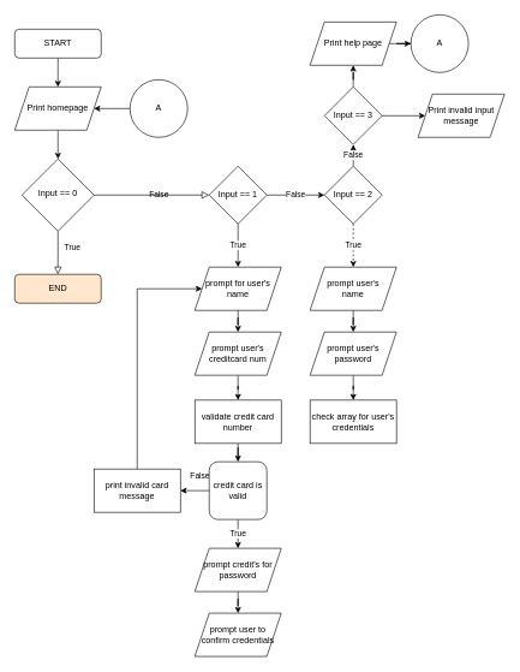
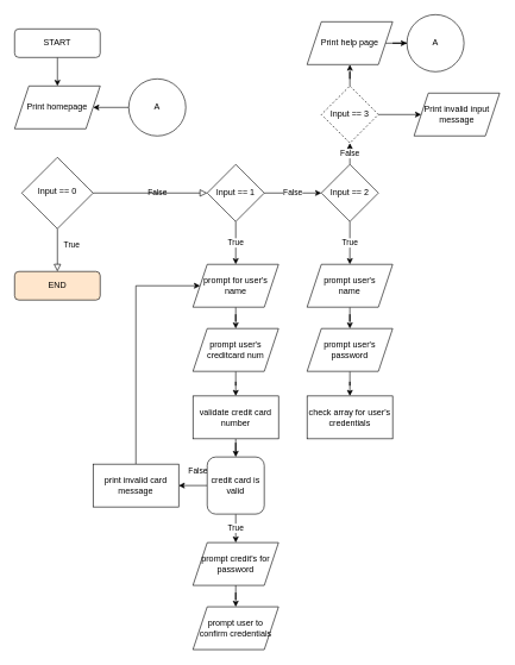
  <mxCell id="0" />
  <mxCell id="1" parent="0" />
  <mxCell id="2" value="" style="edgeStyle=orthogonalEdgeStyle;rounded=0;orthogonalLoop=1;jettySize=auto;html=1;" edge="1" parent="1" source="3" target="20"><mxGeometry relative="1" as="geometry" /></mxCell>
  <mxCell id="3" value="START" style="rounded=1;whiteSpace=wrap;html=1;fontSize=12;glass=0;strokeWidth=1;shadow=0;" parent="1" vertex="1"><mxGeometry x="20" y="40" width="120" height="40" as="geometry" /></mxCell>
  <mxCell id="4" value="True" style="rounded=0;html=1;jettySize=auto;orthogonalLoop=1;fontSize=11;endArrow=block;endFill=0;endSize=8;strokeWidth=1;shadow=0;labelBackgroundColor=none;edgeStyle=orthogonalEdgeStyle;entryX=0.5;entryY=0;entryDx=0;entryDy=0;" parent="1" source="40" target="6" edge="1"><mxGeometry x="-0.249" y="20" relative="1" as="geometry"><mxPoint as="offset" /><mxPoint x="160" y="270" as="sourcePoint" /><mxPoint x="160" y="290" as="targetPoint" /></mxGeometry></mxCell>
  <mxCell id="5" value="False" style="edgeStyle=orthogonalEdgeStyle;rounded=0;html=1;jettySize=auto;orthogonalLoop=1;fontSize=11;endArrow=block;endFill=0;endSize=8;strokeWidth=1;shadow=0;labelBackgroundColor=none;entryX=0;entryY=0.5;entryDx=0;entryDy=0;" parent="1" source="40" target="12" edge="1"><mxGeometry x="-0.005" y="-10" relative="1" as="geometry"><mxPoint x="10" y="-10" as="offset" /><mxPoint x="310" y="220" as="targetPoint" /></mxGeometry></mxCell>
  <mxCell id="6" value="END" style="rounded=1;whiteSpace=wrap;html=1;fontSize=12;glass=0;strokeWidth=1;shadow=0;fillColor=#ffe6cc;" parent="1" vertex="1"><mxGeometry x="20" y="380" width="120" height="40" as="geometry" /></mxCell>
  <mxCell id="7" value="False" style="edgeStyle=orthogonalEdgeStyle;rounded=0;orthogonalLoop=1;jettySize=auto;html=1;" edge="1" parent="1" source="9" target="15"><mxGeometry relative="1" as="geometry" /></mxCell>
- <mxCell id="8" value="True" style="edgeStyle=orthogonalEdgeStyle;rounded=0;orthogonalLoop=1;jettySize=auto;html=1;dashed=1;" edge="1" parent="1" source="9" target="26"><mxGeometry relative="1" as="geometry" /></mxCell>
+ <mxCell id="8" value="True" style="edgeStyle=orthogonalEdgeStyle;rounded=0;orthogonalLoop=1;jettySize=auto;html=1;" edge="1" parent="1" source="9" target="26"><mxGeometry relative="1" as="geometry" /></mxCell>
  <mxCell id="9" value="Input == 2" style="rhombus;whiteSpace=wrap;html=1;" vertex="1" parent="1"><mxGeometry x="450" y="230" width="80" height="80" as="geometry" /></mxCell>
  <mxCell id="10" value="False" style="edgeStyle=orthogonalEdgeStyle;rounded=0;orthogonalLoop=1;jettySize=auto;html=1;" edge="1" parent="1" source="12" target="9"><mxGeometry relative="1" as="geometry" /></mxCell>
  <mxCell id="11" value="True" style="edgeStyle=orthogonalEdgeStyle;rounded=0;orthogonalLoop=1;jettySize=auto;html=1;" edge="1" parent="1" source="12" target="24"><mxGeometry relative="1" as="geometry" /></mxCell>
  <mxCell id="12" value="Input == 1" style="rhombus;whiteSpace=wrap;html=1;" vertex="1" parent="1"><mxGeometry x="290" y="230" width="80" height="80" as="geometry" /></mxCell>
  <mxCell id="13" value="" style="edgeStyle=orthogonalEdgeStyle;rounded=0;orthogonalLoop=1;jettySize=auto;html=1;" edge="1" parent="1" source="15" target="22"><mxGeometry relative="1" as="geometry" /></mxCell>
  <mxCell id="14" value="" style="edgeStyle=orthogonalEdgeStyle;rounded=0;orthogonalLoop=1;jettySize=auto;html=1;" edge="1" parent="1" source="15" target="27"><mxGeometry relative="1" as="geometry" /></mxCell>
- <mxCell id="15" value="Input == 3" style="rhombus;whiteSpace=wrap;html=1;" vertex="1" parent="1"><mxGeometry x="450" y="120" width="80" height="80" as="geometry" /></mxCell>
+ <mxCell id="15" value="Input == 3" style="rhombus;whiteSpace=wrap;html=1;dashed=1;" vertex="1" parent="1"><mxGeometry x="450" y="120" width="80" height="80" as="geometry" /></mxCell>
  <mxCell id="16" value="A" style="ellipse;whiteSpace=wrap;html=1;" vertex="1" parent="1"><mxGeometry x="570" y="20" width="80" height="80" as="geometry" /></mxCell>
  <mxCell id="17" value="" style="edgeStyle=orthogonalEdgeStyle;rounded=0;orthogonalLoop=1;jettySize=auto;html=1;" edge="1" parent="1" source="18" target="20"><mxGeometry relative="1" as="geometry" /></mxCell>
  <mxCell id="18" value="A" style="ellipse;whiteSpace=wrap;html=1;aspect=fixed;" vertex="1" parent="1"><mxGeometry x="180" y="110" width="80" height="80" as="geometry" /></mxCell>
- <mxCell id="19" value="" style="edgeStyle=orthogonalEdgeStyle;rounded=0;orthogonalLoop=1;jettySize=auto;html=1;" edge="1" parent="1" source="20" target="40"><mxGeometry relative="1" as="geometry" /></mxCell>
  <mxCell id="20" value="Print homepage" style="shape=parallelogram;perimeter=parallelogramPerimeter;whiteSpace=wrap;html=1;fixedSize=1;" vertex="1" parent="1"><mxGeometry x="20" y="120" width="120" height="60" as="geometry" /></mxCell>
  <mxCell id="21" value="" style="edgeStyle=orthogonalEdgeStyle;rounded=0;orthogonalLoop=1;jettySize=auto;html=1;" edge="1" parent="1" source="22" target="16"><mxGeometry relative="1" as="geometry" /></mxCell>
  <mxCell id="22" value="Print help page" style="shape=parallelogram;perimeter=parallelogramPerimeter;whiteSpace=wrap;html=1;fixedSize=1;" vertex="1" parent="1"><mxGeometry x="430" y="30" width="120" height="60" as="geometry" /></mxCell>
  <mxCell id="23" value="" style="edgeStyle=orthogonalEdgeStyle;rounded=0;orthogonalLoop=1;jettySize=auto;html=1;" edge="1" parent="1" source="24" target="29"><mxGeometry relative="1" as="geometry" /></mxCell>
  <mxCell id="24" value="prompt for user's&lt;br&gt;name" style="shape=parallelogram;perimeter=parallelogramPerimeter;whiteSpace=wrap;html=1;fixedSize=1;" vertex="1" parent="1"><mxGeometry x="270" y="370" width="120" height="60" as="geometry" /></mxCell>
  <mxCell id="25" value="" style="edgeStyle=orthogonalEdgeStyle;rounded=0;orthogonalLoop=1;jettySize=auto;html=1;" edge="1" parent="1" source="26" target="31"><mxGeometry relative="1" as="geometry" /></mxCell>
  <mxCell id="26" value="prompt user's&lt;br&gt;name" style="shape=parallelogram;perimeter=parallelogramPerimeter;whiteSpace=wrap;html=1;fixedSize=1;" vertex="1" parent="1"><mxGeometry x="430" y="370" width="120" height="60" as="geometry" /></mxCell>
  <mxCell id="27" value="Print invalid input message" style="shape=parallelogram;perimeter=parallelogramPerimeter;whiteSpace=wrap;html=1;fixedSize=1;" vertex="1" parent="1"><mxGeometry x="580" y="130" width="120" height="60" as="geometry" /></mxCell>
  <mxCell id="28" value="" style="edgeStyle=orthogonalEdgeStyle;rounded=0;orthogonalLoop=1;jettySize=auto;html=1;" edge="1" parent="1" source="29" target="33"><mxGeometry relative="1" as="geometry" /></mxCell>
  <mxCell id="29" value="prompt user's&lt;br&gt;creditcard num" style="shape=parallelogram;perimeter=parallelogramPerimeter;whiteSpace=wrap;html=1;fixedSize=1;" vertex="1" parent="1"><mxGeometry x="270" y="460" width="120" height="60" as="geometry" /></mxCell>
  <mxCell id="30" value="" style="edgeStyle=orthogonalEdgeStyle;rounded=0;orthogonalLoop=1;jettySize=auto;html=1;" edge="1" parent="1" source="31" target="34"><mxGeometry relative="1" as="geometry" /></mxCell>
  <mxCell id="31" value="prompt user's&lt;br&gt;password" style="shape=parallelogram;perimeter=parallelogramPerimeter;whiteSpace=wrap;html=1;fixedSize=1;" vertex="1" parent="1"><mxGeometry x="430" y="460" width="120" height="60" as="geometry" /></mxCell>
  <mxCell id="32" value="" style="edgeStyle=orthogonalEdgeStyle;rounded=0;orthogonalLoop=1;jettySize=auto;html=1;" edge="1" parent="1" source="33" target="37"><mxGeometry relative="1" as="geometry" /></mxCell>
  <mxCell id="33" value="validate credit card number" style="whiteSpace=wrap;html=1;" vertex="1" parent="1"><mxGeometry x="270" y="554.5" width="120" height="60" as="geometry" /></mxCell>
  <mxCell id="34" value="check array for user's credentials" style="whiteSpace=wrap;html=1;" vertex="1" parent="1"><mxGeometry x="430" y="554.5" width="120" height="60" as="geometry" /></mxCell>
  <mxCell id="35" value="False" style="edgeStyle=orthogonalEdgeStyle;rounded=0;orthogonalLoop=1;jettySize=auto;html=1;" edge="1" parent="1" source="37" target="39"><mxGeometry x="-0.333" y="-20" relative="1" as="geometry"><mxPoint as="offset" /></mxGeometry></mxCell>
  <mxCell id="36" value="True" style="edgeStyle=orthogonalEdgeStyle;rounded=0;orthogonalLoop=1;jettySize=auto;html=1;" edge="1" parent="1" source="37" target="42"><mxGeometry relative="1" as="geometry" /></mxCell>
  <mxCell id="37" value="credit card is valid" style="whiteSpace=wrap;html=1;rounded=1;" vertex="1" parent="1"><mxGeometry x="290" y="640" width="80" height="80" as="geometry" /></mxCell>
  <mxCell id="38" style="edgeStyle=orthogonalEdgeStyle;rounded=0;orthogonalLoop=1;jettySize=auto;html=1;exitX=0.5;exitY=0;exitDx=0;exitDy=0;" edge="1" parent="1" source="39" target="24"><mxGeometry relative="1" as="geometry"><mxPoint x="200" y="390" as="targetPoint" /><Array as="points"><mxPoint x="190" y="400" /></Array></mxGeometry></mxCell>
  <mxCell id="39" value="print invalid card message" style="whiteSpace=wrap;html=1;" vertex="1" parent="1"><mxGeometry x="130" y="650" width="120" height="60" as="geometry" /></mxCell>
  <mxCell id="40" value="Input == 0" style="rhombus;whiteSpace=wrap;html=1;shadow=0;fontFamily=Helvetica;fontSize=12;align=center;strokeWidth=1;spacing=6;spacingTop=-4;" parent="1" vertex="1"><mxGeometry x="30" y="220" width="100" height="100" as="geometry" /></mxCell>
  <mxCell id="41" value="" style="edgeStyle=orthogonalEdgeStyle;rounded=0;orthogonalLoop=1;jettySize=auto;html=1;" edge="1" parent="1" source="42" target="43"><mxGeometry relative="1" as="geometry" /></mxCell>
  <mxCell id="42" value="prompt credit's for password" style="shape=parallelogram;perimeter=parallelogramPerimeter;whiteSpace=wrap;html=1;fixedSize=1;" vertex="1" parent="1"><mxGeometry x="270" y="760" width="120" height="60" as="geometry" /></mxCell>
  <mxCell id="43" value="prompt user to confirm credentials" style="shape=parallelogram;perimeter=parallelogramPerimeter;whiteSpace=wrap;html=1;fixedSize=1;" vertex="1" parent="1"><mxGeometry x="270" y="850" width="120" height="60" as="geometry" /></mxCell>
